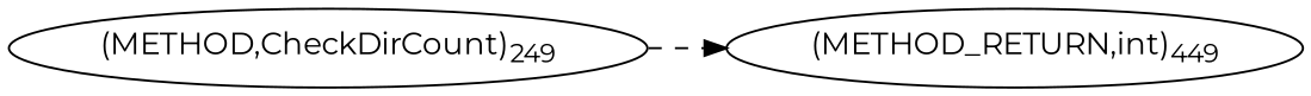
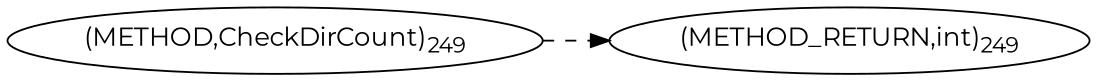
  digraph {
    rankdir=LR
    fontname=Montserrat
    node [fontname=Montserrat]
    n1 [label=<(METHOD,CheckDirCount)<SUB>249</SUB>>]
-   n2 [label=<(METHOD_RETURN,int)<SUB>449</SUB>>]
+   n2 [label=<(METHOD_RETURN,int)<SUB>249</SUB>>]
    n1 -> n2 [style=dashed fontname=Montserrat]
  }
